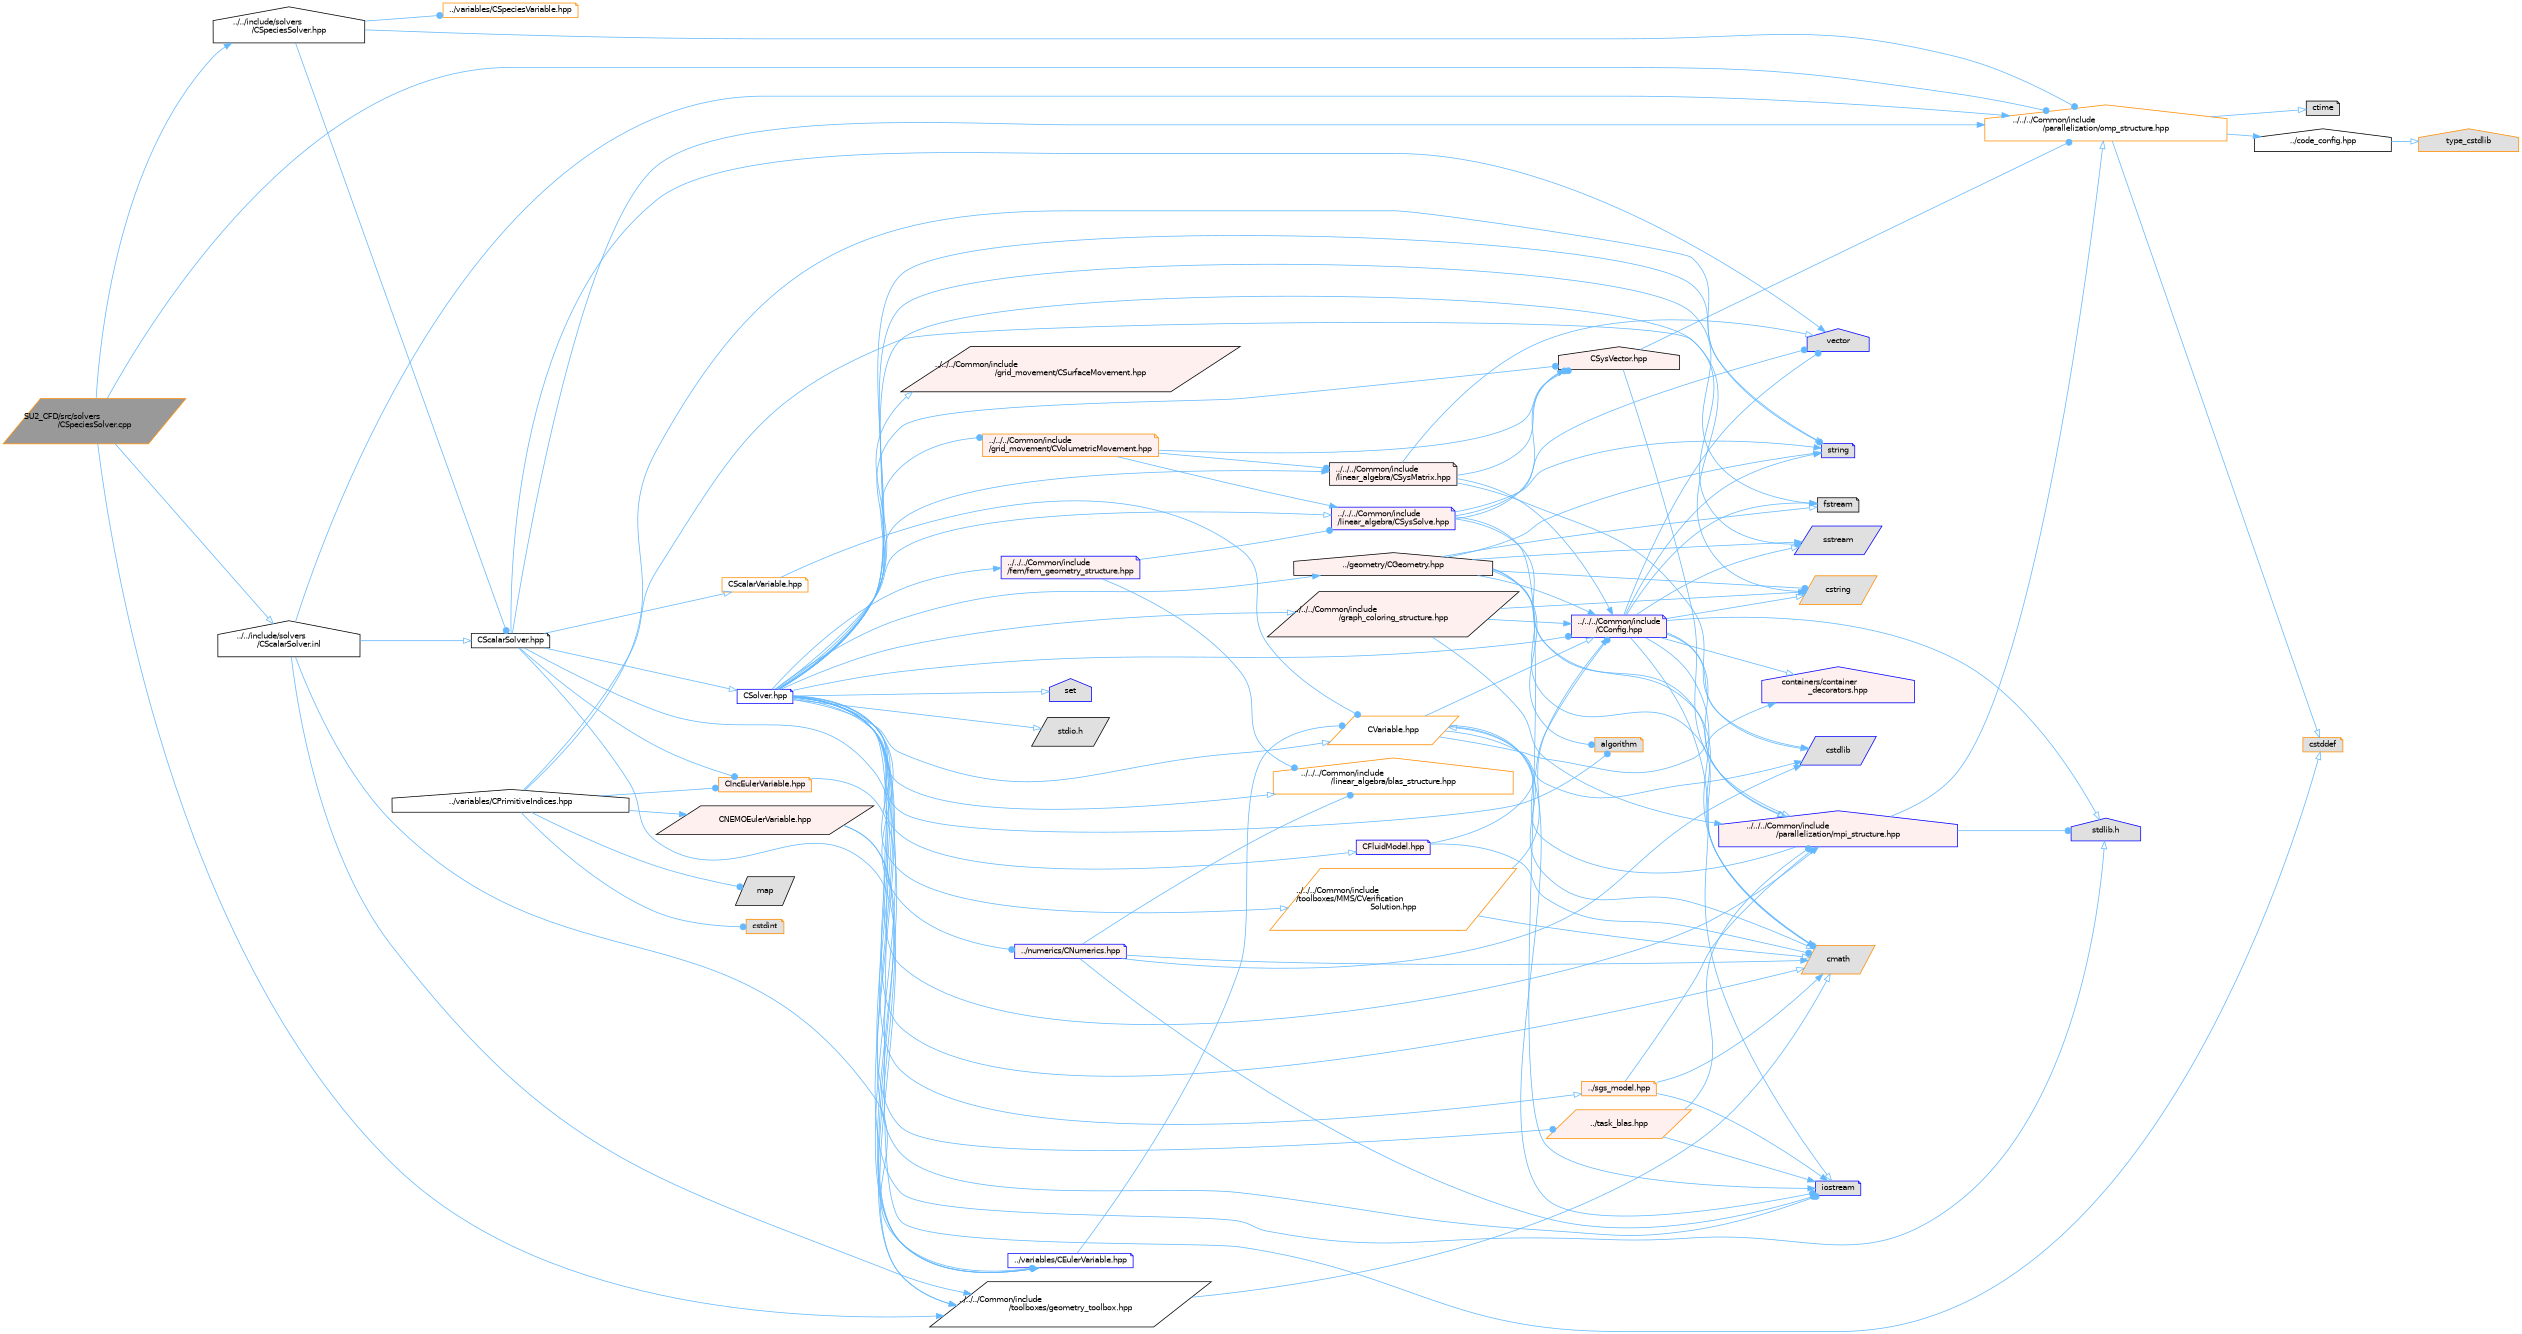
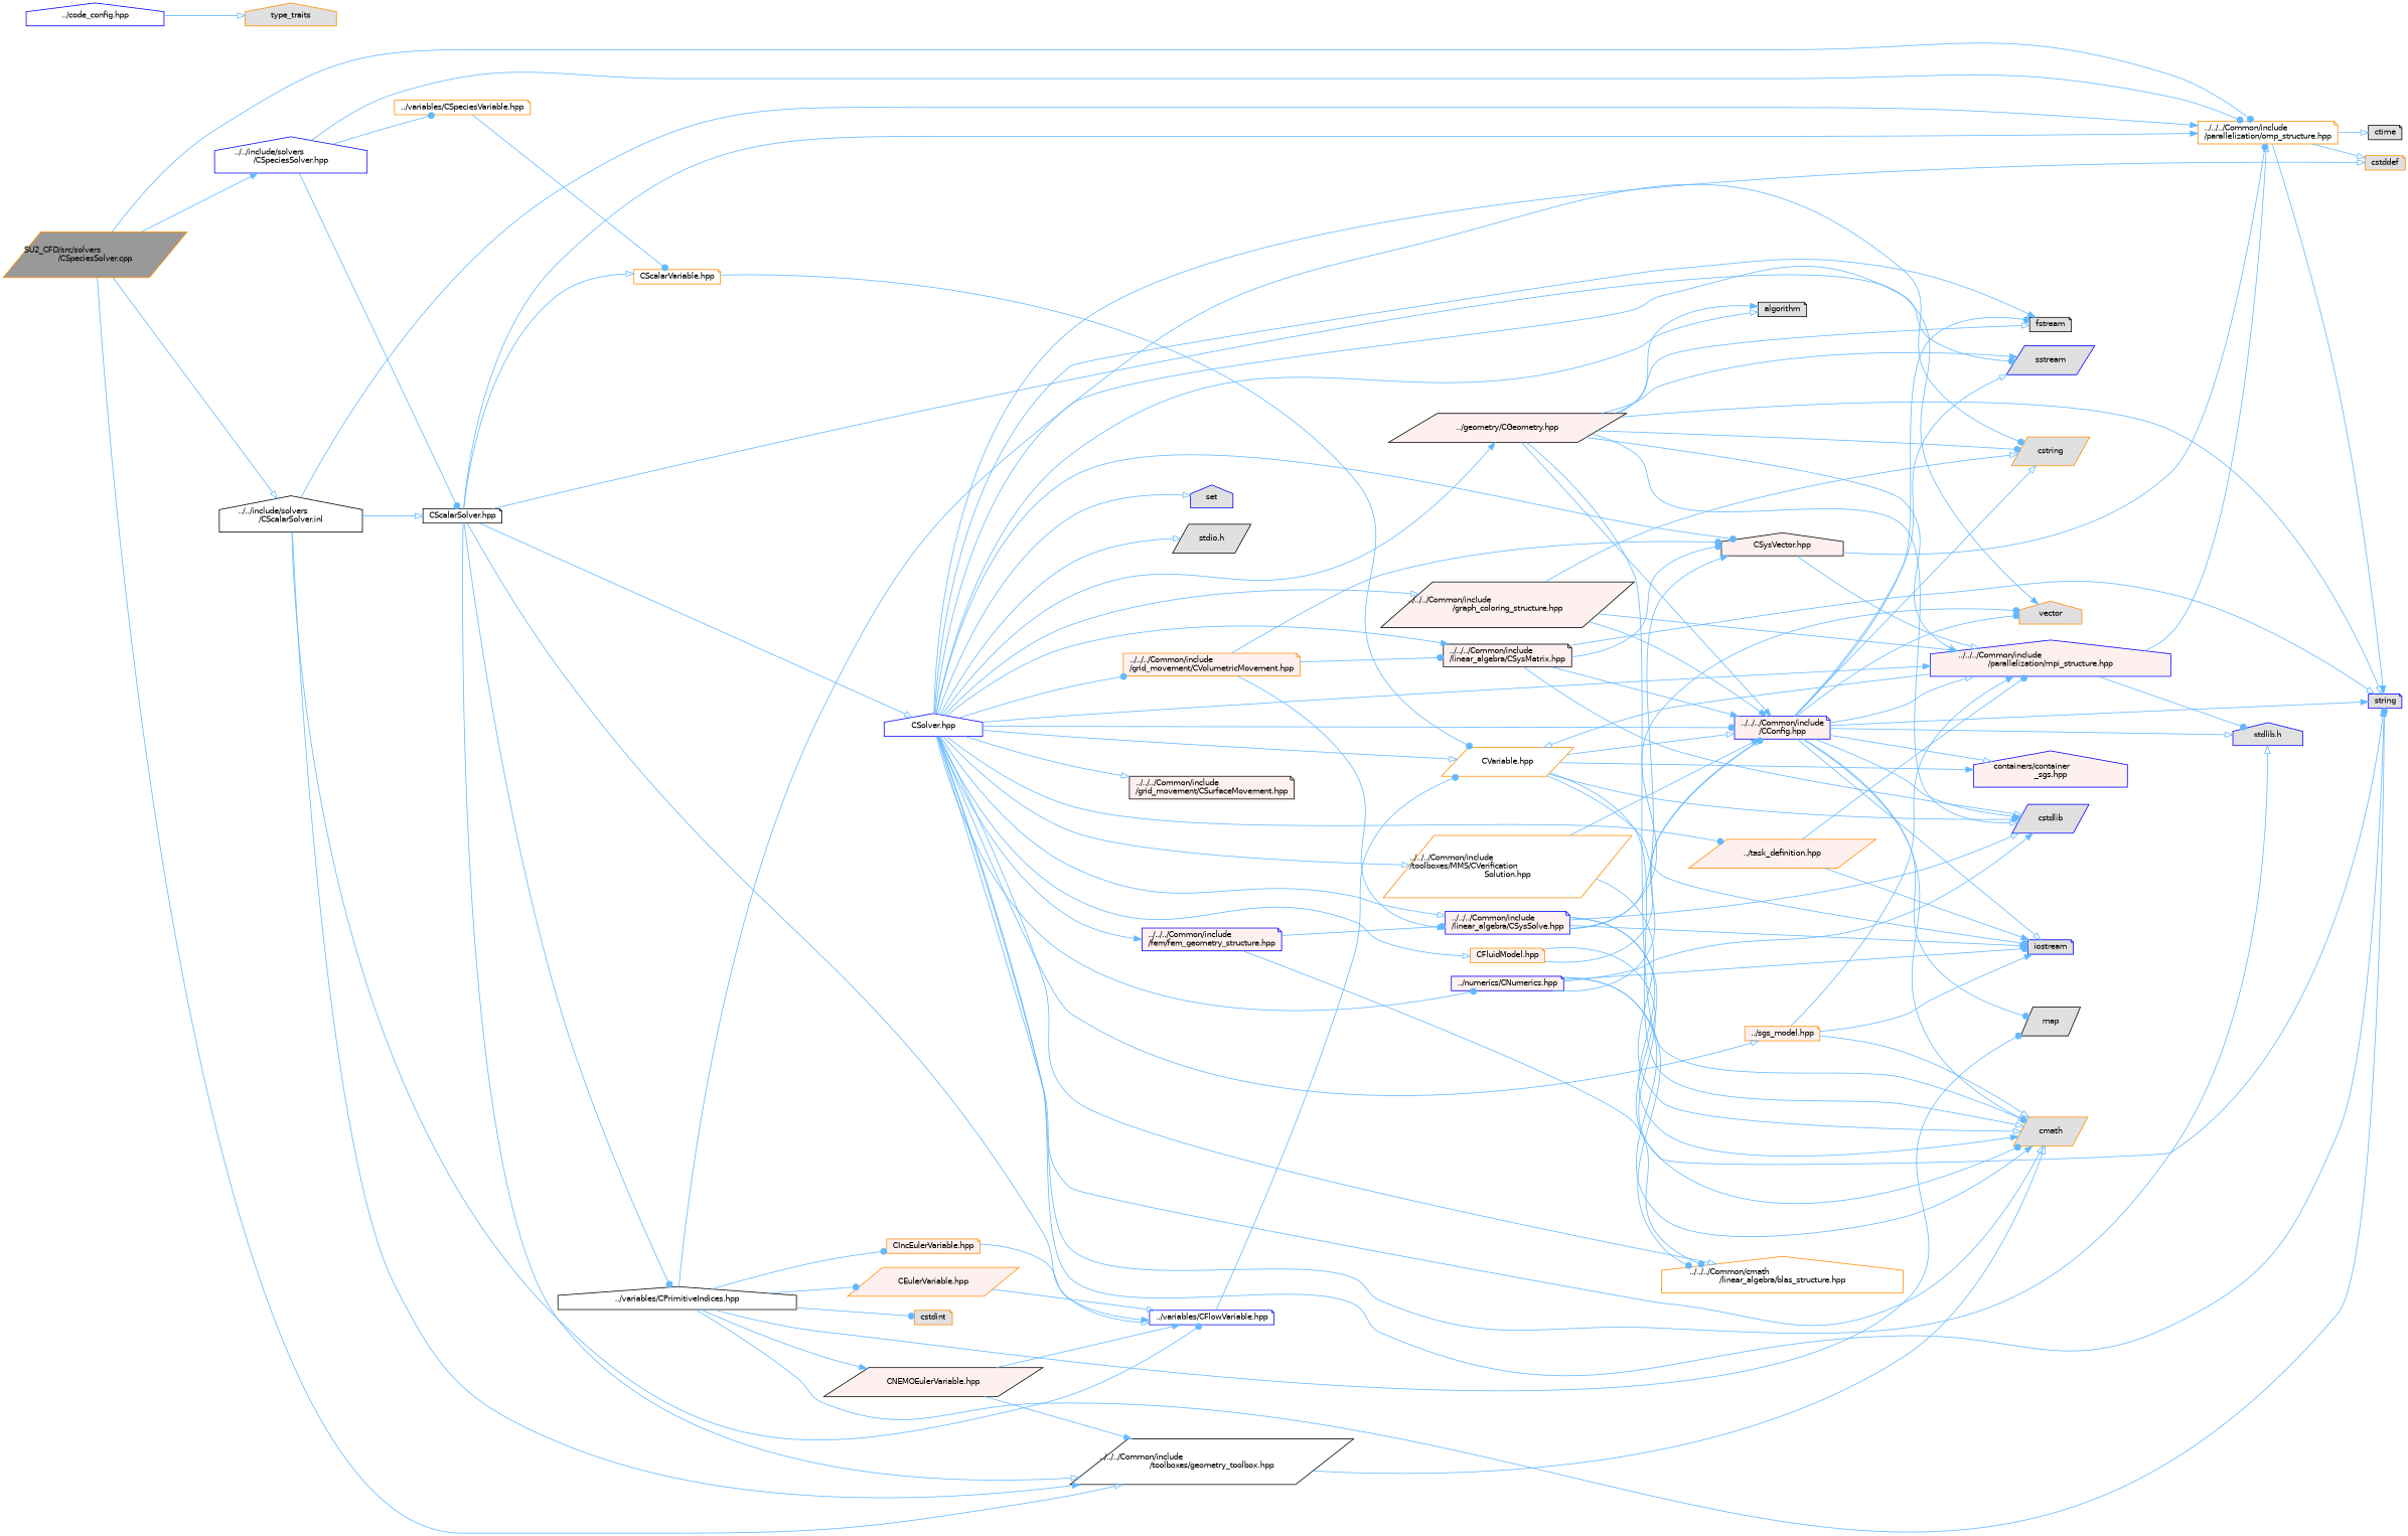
  digraph {
    rankdir=LR
    node [color=darkorange fillcolor="#FFF0F0" fontname=Helvetica fontsize=10 shape=note style=filled]
    edge [arrowhead=onormal color=steelblue1 fontname=Helvetica fontsize=10 labelfontname=Helvetica labelfontsize=10 style=solid]
    n1 [fillcolor=grey60 fontcolor=black height=0.2 label="SU2_CFD/src/solvers\l/CSpeciesSolver.cpp" shape=parallelogram width=0.4]
-   n2 [color=black fillcolor=white height=0.2 label="../../include/solvers\l/CSpeciesSolver.hpp" shape=house width=0.4]
-   n3 [fillcolor=white height=0.2 label="../../../Common/include\l/parallelization/omp_structure.hpp" shape=house width=0.4]
+   n2 [color=blue fillcolor=white height=0.2 label="../../include/solvers\l/CSpeciesSolver.hpp" shape=house width=0.4]
+   n3 [fillcolor=white height=0.2 label="../../../Common/include\l/parallelization/omp_structure.hpp" width=0.4]
    n4 [color=black fillcolor=white height=0.2 label="../../../Common/include\l/toolboxes/geometry_toolbox.hpp" shape=parallelogram width=0.4]
    n5 [color=black fillcolor=white height=0.2 label="../../include/solvers\l/CScalarSolver.inl" shape=house width=0.4]
    n6 [fillcolor=white height=0.2 label="../variables/CSpeciesVariable.hpp" width=0.4]
    n7 [color=black fillcolor=white height=0.2 label="CScalarSolver.hpp" width=0.4]
    n8 [fillcolor="#E0E0E0" height=0.2 label=cstddef width=0.4]
-   n9 [color=black fillcolor=white height=0.2 label="../code_config.hpp" shape=house width=0.4]
+   n9 [color=blue fillcolor=white height=0.2 label="../code_config.hpp" shape=house width=0.4]
    n10 [color=black fillcolor="#E0E0E0" height=0.2 label=ctime width=0.4]
    n11 [fillcolor="#E0E0E0" height=0.2 label=cmath shape=parallelogram width=0.4]
-   n12 [color=blue fillcolor=white height=0.2 label="../variables/CEulerVariable.hpp" width=0.4]
+   n12 [color=blue fillcolor=white height=0.2 label="../variables/CFlowVariable.hpp" width=0.4]
    n13 [fillcolor=white height=0.2 label="CScalarVariable.hpp" width=0.4]
-   n14 [color=blue fillcolor="#E0E0E0" height=0.2 label=vector shape=house width=0.4]
+   n14 [fillcolor="#E0E0E0" height=0.2 label=vector shape=house width=0.4]
    n15 [color=black fillcolor=white height=0.2 label="../variables/CPrimitiveIndices.hpp" shape=house width=0.4]
-   n16 [color=blue fillcolor=white height=0.2 label="CSolver.hpp" width=0.4]
-   n17 [fillcolor="#E0E0E0" height=0.2 label=type_cstdlib shape=house width=0.4]
+   n16 [color=blue fillcolor=white height=0.2 label="CSolver.hpp" shape=house width=0.4]
+   n17 [fillcolor="#E0E0E0" height=0.2 label=type_traits shape=house width=0.4]
    n18 [fillcolor=white height=0.2 label="CVariable.hpp" shape=parallelogram width=0.4]
    n19 [color=blue fillcolor="#E0E0E0" height=0.2 label=iostream width=0.4]
    n20 [color=blue fillcolor="#E0E0E0" height=0.2 label=cstdlib shape=parallelogram width=0.4]
    n21 [color=blue height=0.2 label="../../../Common/include\l/CConfig.hpp" width=0.4]
-   n22 [color=blue height=0.2 label="containers/container\l_decorators.hpp" shape=house width=0.4]
+   n22 [color=blue height=0.2 label="containers/container\l_sgs.hpp" shape=house width=0.4]
    n23 [color=blue height=0.2 label="../../../Common/include\l/parallelization/mpi_structure.hpp" shape=house width=0.4]
    n24 [color=blue fillcolor="#E0E0E0" height=0.2 label="stdlib.h" shape=house width=0.4]
    n25 [color=black fillcolor="#E0E0E0" height=0.2 label=fstream width=0.4]
    n26 [color=blue fillcolor="#E0E0E0" height=0.2 label=sstream shape=parallelogram width=0.4]
    n27 [color=blue fillcolor="#E0E0E0" height=0.2 label=string width=0.4]
    n28 [fillcolor="#E0E0E0" height=0.2 label=cstring shape=parallelogram width=0.4]
    n29 [color=black fillcolor="#E0E0E0" height=0.2 label=map shape=parallelogram width=0.4]
    n30 [fillcolor="#E0E0E0" height=0.2 label=cstdint width=0.4]
+   n31 [height=0.2 label="CEulerVariable.hpp" shape=parallelogram width=0.4]
    n32 [height=0.2 label="CIncEulerVariable.hpp" width=0.4]
    n33 [color=black height=0.2 label="CNEMOEulerVariable.hpp" shape=parallelogram width=0.4]
-   n34 [fillcolor="#E0E0E0" height=0.2 label=algorithm width=0.4]
+   n34 [color=black fillcolor="#E0E0E0" height=0.2 label=algorithm width=0.4]
    n35 [color=blue fillcolor="#E0E0E0" height=0.2 label=set shape=house width=0.4]
    n36 [color=black fillcolor="#E0E0E0" height=0.2 label="stdio.h" shape=parallelogram width=0.4]
-   n37 [color=blue height=0.2 label="CFluidModel.hpp" width=0.4]
-   n38 [height=0.2 label="../task_blas.hpp" shape=parallelogram width=0.4]
+   n37 [height=0.2 label="CFluidModel.hpp" width=0.4]
+   n38 [height=0.2 label="../task_definition.hpp" shape=parallelogram width=0.4]
    n39 [color=blue height=0.2 label="../numerics/CNumerics.hpp" width=0.4]
-   n40 [fillcolor=white height=0.2 label="../../../Common/include\l/linear_algebra/blas_structure.hpp" shape=house width=0.4]
+   n40 [fillcolor=white height=0.2 label="../../../Common/cmath\l/linear_algebra/blas_structure.hpp" shape=house width=0.4]
    n41 [height=0.2 label="../sgs_model.hpp" width=0.4]
    n42 [color=blue height=0.2 label="../../../Common/include\l/fem/fem_geometry_structure.hpp" width=0.4]
-   n43 [color=black height=0.2 label="../geometry/CGeometry.hpp" shape=house width=0.4]
+   n43 [color=black height=0.2 label="../geometry/CGeometry.hpp" shape=parallelogram width=0.4]
    n44 [color=black height=0.2 label="../../../Common/include\l/linear_algebra/CSysMatrix.hpp" width=0.4]
    n45 [color=black height=0.2 label="CSysVector.hpp" shape=house width=0.4]
    n46 [color=blue height=0.2 label="../../../Common/include\l/linear_algebra/CSysSolve.hpp" width=0.4]
-   n47 [color=black height=0.2 label="../../../Common/include\l/grid_movement/CSurfaceMovement.hpp" shape=parallelogram width=0.4]
+   n47 [color=black height=0.2 label="../../../Common/include\l/grid_movement/CSurfaceMovement.hpp" width=0.4]
    n48 [height=0.2 label="../../../Common/include\l/grid_movement/CVolumetricMovement.hpp" width=0.4]
    n49 [color=black height=0.2 label="../../../Common/include\l/graph_coloring_structure.hpp" shape=parallelogram width=0.4]
    n50 [fillcolor=white height=0.2 label="../../../Common/include\l/toolboxes/MMS/CVerification\lSolution.hpp" shape=parallelogram width=0.4]
    n1 -> n2 [arrowhead=normal]
    n1 -> n3 [arrowhead=dot]
-   n1 -> n4 [arrowhead=normal]
+   n1 -> n4
    n1 -> n5
    n2 -> n3 [arrowhead=dot]
    n2 -> n6 [arrowhead=dot]
    n2 -> n7 [arrowhead=dot]
    n3 -> n8
-   n3 -> n9 [arrowhead=normal]
+   n3 -> n27 [arrowhead=normal]
    n3 -> n10
    n4 -> n11
    n5 -> n3 [arrowhead=normal]
    n5 -> n4 [arrowhead=normal]
    n5 -> n7
    n5 -> n12 [arrowhead=dot]
+   n6 -> n13 [arrowhead=dot]
    n7 -> n3 [arrowhead=normal]
    n7 -> n4
    n7 -> n12
    n7 -> n13
    n7 -> n14 [arrowhead=normal]
-   n7 -> n32 [arrowhead=dot]
+   n7 -> n15 [arrowhead=dot]
    n7 -> n16
    n9 -> n17
    n12 -> n18 [arrowhead=dot]
    n13 -> n18 [arrowhead=dot]
    n15 -> n27 [arrowhead=dot]
    n15 -> n28 [arrowhead=dot]
    n15 -> n29 [arrowhead=dot]
    n15 -> n30 [arrowhead=dot]
+   n15 -> n31 [arrowhead=dot]
    n15 -> n32 [arrowhead=dot]
    n15 -> n33 [arrowhead=normal]
    n16 -> n8
    n16 -> n11
    n16 -> n18
-   n16 -> n19 [arrowhead=dot]
    n16 -> n21 [arrowhead=dot]
    n16 -> n23 [arrowhead=normal]
    n16 -> n24
    n16 -> n25 [arrowhead=normal]
    n16 -> n26 [arrowhead=dot]
    n16 -> n27
-   n16 -> n34 [arrowhead=dot]
+   n16 -> n34
    n16 -> n35
    n16 -> n36
    n16 -> n37
    n16 -> n38 [arrowhead=dot]
    n16 -> n39 [arrowhead=dot]
    n16 -> n40
    n16 -> n41
    n16 -> n42 [arrowhead=normal]
    n16 -> n43 [arrowhead=normal]
    n16 -> n44 [arrowhead=normal]
    n16 -> n45 [arrowhead=dot]
    n16 -> n46
    n16 -> n47
    n16 -> n48 [arrowhead=dot]
    n16 -> n49
    n16 -> n50
    n18 -> n11
    n18 -> n19 [arrowhead=dot]
    n18 -> n20 [arrowhead=normal]
    n18 -> n21
    n18 -> n22 [arrowhead=normal]
    n21 -> n11 [arrowhead=dot]
    n21 -> n14 [arrowhead=dot]
    n21 -> n19
    n21 -> n20 [arrowhead=normal]
    n21 -> n22
    n21 -> n23
    n21 -> n24
-   n21 -> n25 [arrowhead=normal]
+   n21 -> n25 [arrowhead=dot]
    n21 -> n26
    n21 -> n27 [arrowhead=normal]
    n21 -> n28
+   n21 -> n29 [arrowhead=dot]
    n23 -> n3
    n23 -> n18
    n23 -> n24 [arrowhead=dot]
+   n31 -> n12
    n32 -> n12 [arrowhead=normal]
    n33 -> n4 [arrowhead=normal]
    n33 -> n12 [arrowhead=normal]
    n37 -> n11 [arrowhead=dot]
    n37 -> n21 [arrowhead=dot]
    n38 -> n19 [arrowhead=normal]
    n38 -> n23 [arrowhead=dot]
    n39 -> n11 [arrowhead=normal]
    n39 -> n19 [arrowhead=dot]
    n39 -> n20 [arrowhead=normal]
+   n39 -> n21
    n39 -> n40 [arrowhead=dot]
-   n41 -> n11 [arrowhead=normal]
+   n41 -> n11
    n41 -> n19 [arrowhead=normal]
    n41 -> n23 [arrowhead=normal]
    n42 -> n40 [arrowhead=dot]
    n42 -> n46 [arrowhead=dot]
    n43 -> n11
+   n43 -> n20
    n43 -> n21 [arrowhead=normal]
    n43 -> n23
    n43 -> n25
    n43 -> n26 [arrowhead=normal]
    n43 -> n27
    n43 -> n28 [arrowhead=dot]
-   n43 -> n34 [arrowhead=dot]
-   n44 -> n14
+   n43 -> n34 [arrowhead=normal]
+   n44 -> n27
    n44 -> n20
    n44 -> n21 [arrowhead=normal]
    n44 -> n45 [arrowhead=dot]
    n45 -> n3 [arrowhead=dot]
    n45 -> n23
    n46 -> n11 [arrowhead=normal]
    n46 -> n14 [arrowhead=dot]
    n46 -> n19 [arrowhead=normal]
+   n46 -> n20
    n46 -> n27 [arrowhead=normal]
    n46 -> n45 [arrowhead=normal]
    n48 -> n44 [arrowhead=dot]
    n48 -> n45 [arrowhead=dot]
    n48 -> n46 [arrowhead=normal]
    n49 -> n21 [arrowhead=normal]
    n49 -> n23 [arrowhead=normal]
-   n49 -> n28 [arrowhead=normal]
+   n49 -> n28
    n50 -> n11
    n50 -> n21 [arrowhead=normal]
  }
